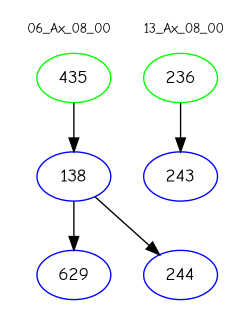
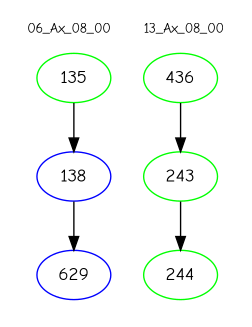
  digraph {
    fontname="Comic Neue"
    node [color=blue fontname="Comic Neue"]
    edge [color=black fontname="Comic Neue"]
-   n1 [color=green label=435]
+   n1 [color=green label=135]
    n2 [label=138]
    n3 [label=629]
-   n4 [color=green label=236]
-   n5 [label=243]
-   n6 [label=244]
+   n4 [color=green label=436]
+   n5 [color=green label=243]
+   n6 [color=green label=244]
    subgraph cluster_1 {
      color=white
      fontsize=10
      label="06_Ax_08_00"
      n1
      n2
      n3
    }
    subgraph cluster_2 {
      color=white
      fontsize=10
      label="13_Ax_08_00"
      n4
      n5
      n6
    }
    n1 -> n2
    n2 -> n3
    n4 -> n5
-   n2 -> n6
+   n5 -> n6
  }
